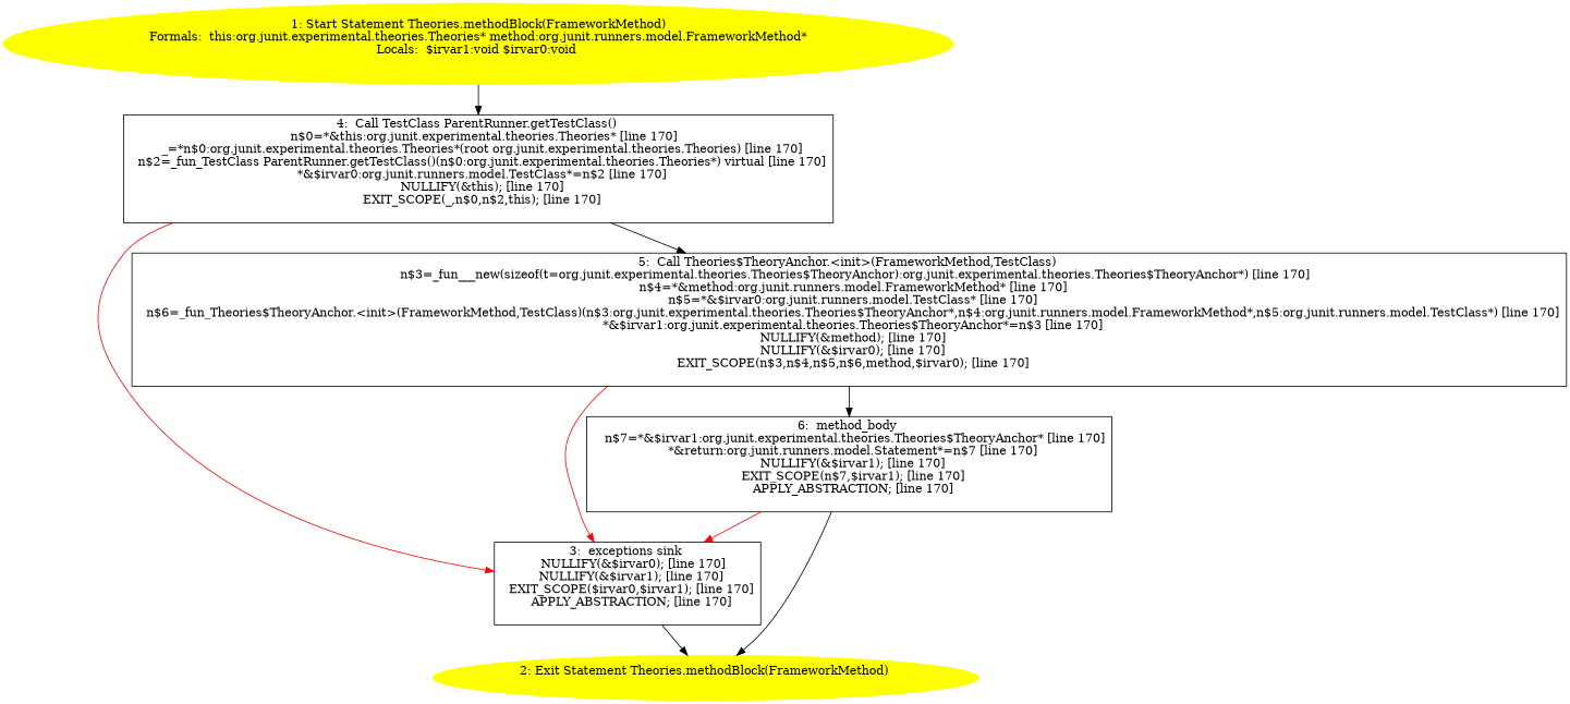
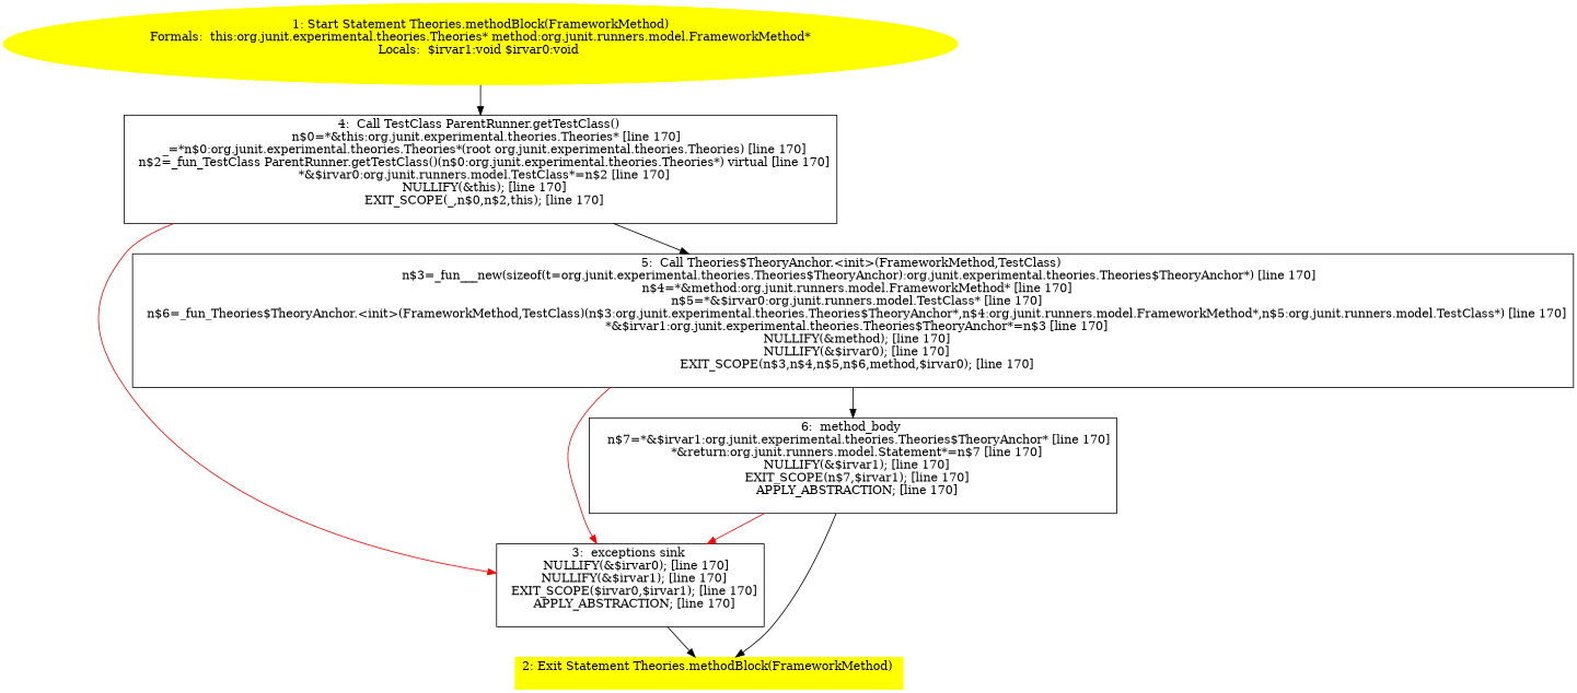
  digraph {
    node [shape=box]
    n1 [color=yellow label="1: Start Statement Theories.methodBlock(FrameworkMethod)\nFormals:  this:org.junit.experimental.theories.Theories* method:org.junit.runners.model.FrameworkMethod*\nLocals:  $irvar1:void $irvar0:void \n  " style=filled shape=""]
    n2 [label="4:  Call TestClass ParentRunner.getTestClass() \n   n$0=*&this:org.junit.experimental.theories.Theories* [line 170]\n  _=*n$0:org.junit.experimental.theories.Theories*(root org.junit.experimental.theories.Theories) [line 170]\n  n$2=_fun_TestClass ParentRunner.getTestClass()(n$0:org.junit.experimental.theories.Theories*) virtual [line 170]\n  *&$irvar0:org.junit.runners.model.TestClass*=n$2 [line 170]\n  NULLIFY(&this); [line 170]\n  EXIT_SCOPE(_,n$0,n$2,this); [line 170]\n "]
    n3 [label="3:  exceptions sink \n   NULLIFY(&$irvar0); [line 170]\n  NULLIFY(&$irvar1); [line 170]\n  EXIT_SCOPE($irvar0,$irvar1); [line 170]\n  APPLY_ABSTRACTION; [line 170]\n "]
    n4 [label="5:  Call Theories$TheoryAnchor.<init>(FrameworkMethod,TestClass) \n   n$3=_fun___new(sizeof(t=org.junit.experimental.theories.Theories$TheoryAnchor):org.junit.experimental.theories.Theories$TheoryAnchor*) [line 170]\n  n$4=*&method:org.junit.runners.model.FrameworkMethod* [line 170]\n  n$5=*&$irvar0:org.junit.runners.model.TestClass* [line 170]\n  n$6=_fun_Theories$TheoryAnchor.<init>(FrameworkMethod,TestClass)(n$3:org.junit.experimental.theories.Theories$TheoryAnchor*,n$4:org.junit.runners.model.FrameworkMethod*,n$5:org.junit.runners.model.TestClass*) [line 170]\n  *&$irvar1:org.junit.experimental.theories.Theories$TheoryAnchor*=n$3 [line 170]\n  NULLIFY(&method); [line 170]\n  NULLIFY(&$irvar0); [line 170]\n  EXIT_SCOPE(n$3,n$4,n$5,n$6,method,$irvar0); [line 170]\n "]
-   n5 [color=yellow label="2: Exit Statement Theories.methodBlock(FrameworkMethod) \n  " style=filled shape=""]
+   n5 [color=yellow label="2: Exit Statement Theories.methodBlock(FrameworkMethod) \n  " style=filled]
    n6 [label="6:  method_body \n   n$7=*&$irvar1:org.junit.experimental.theories.Theories$TheoryAnchor* [line 170]\n  *&return:org.junit.runners.model.Statement*=n$7 [line 170]\n  NULLIFY(&$irvar1); [line 170]\n  EXIT_SCOPE(n$7,$irvar1); [line 170]\n  APPLY_ABSTRACTION; [line 170]\n "]
    n1 -> n2
    n2 -> n3 [color=red]
    n2 -> n4
    n3 -> n5
    n4 -> n3 [color=red]
    n4 -> n6
    n6 -> n3 [color=red]
    n6 -> n5
  }
